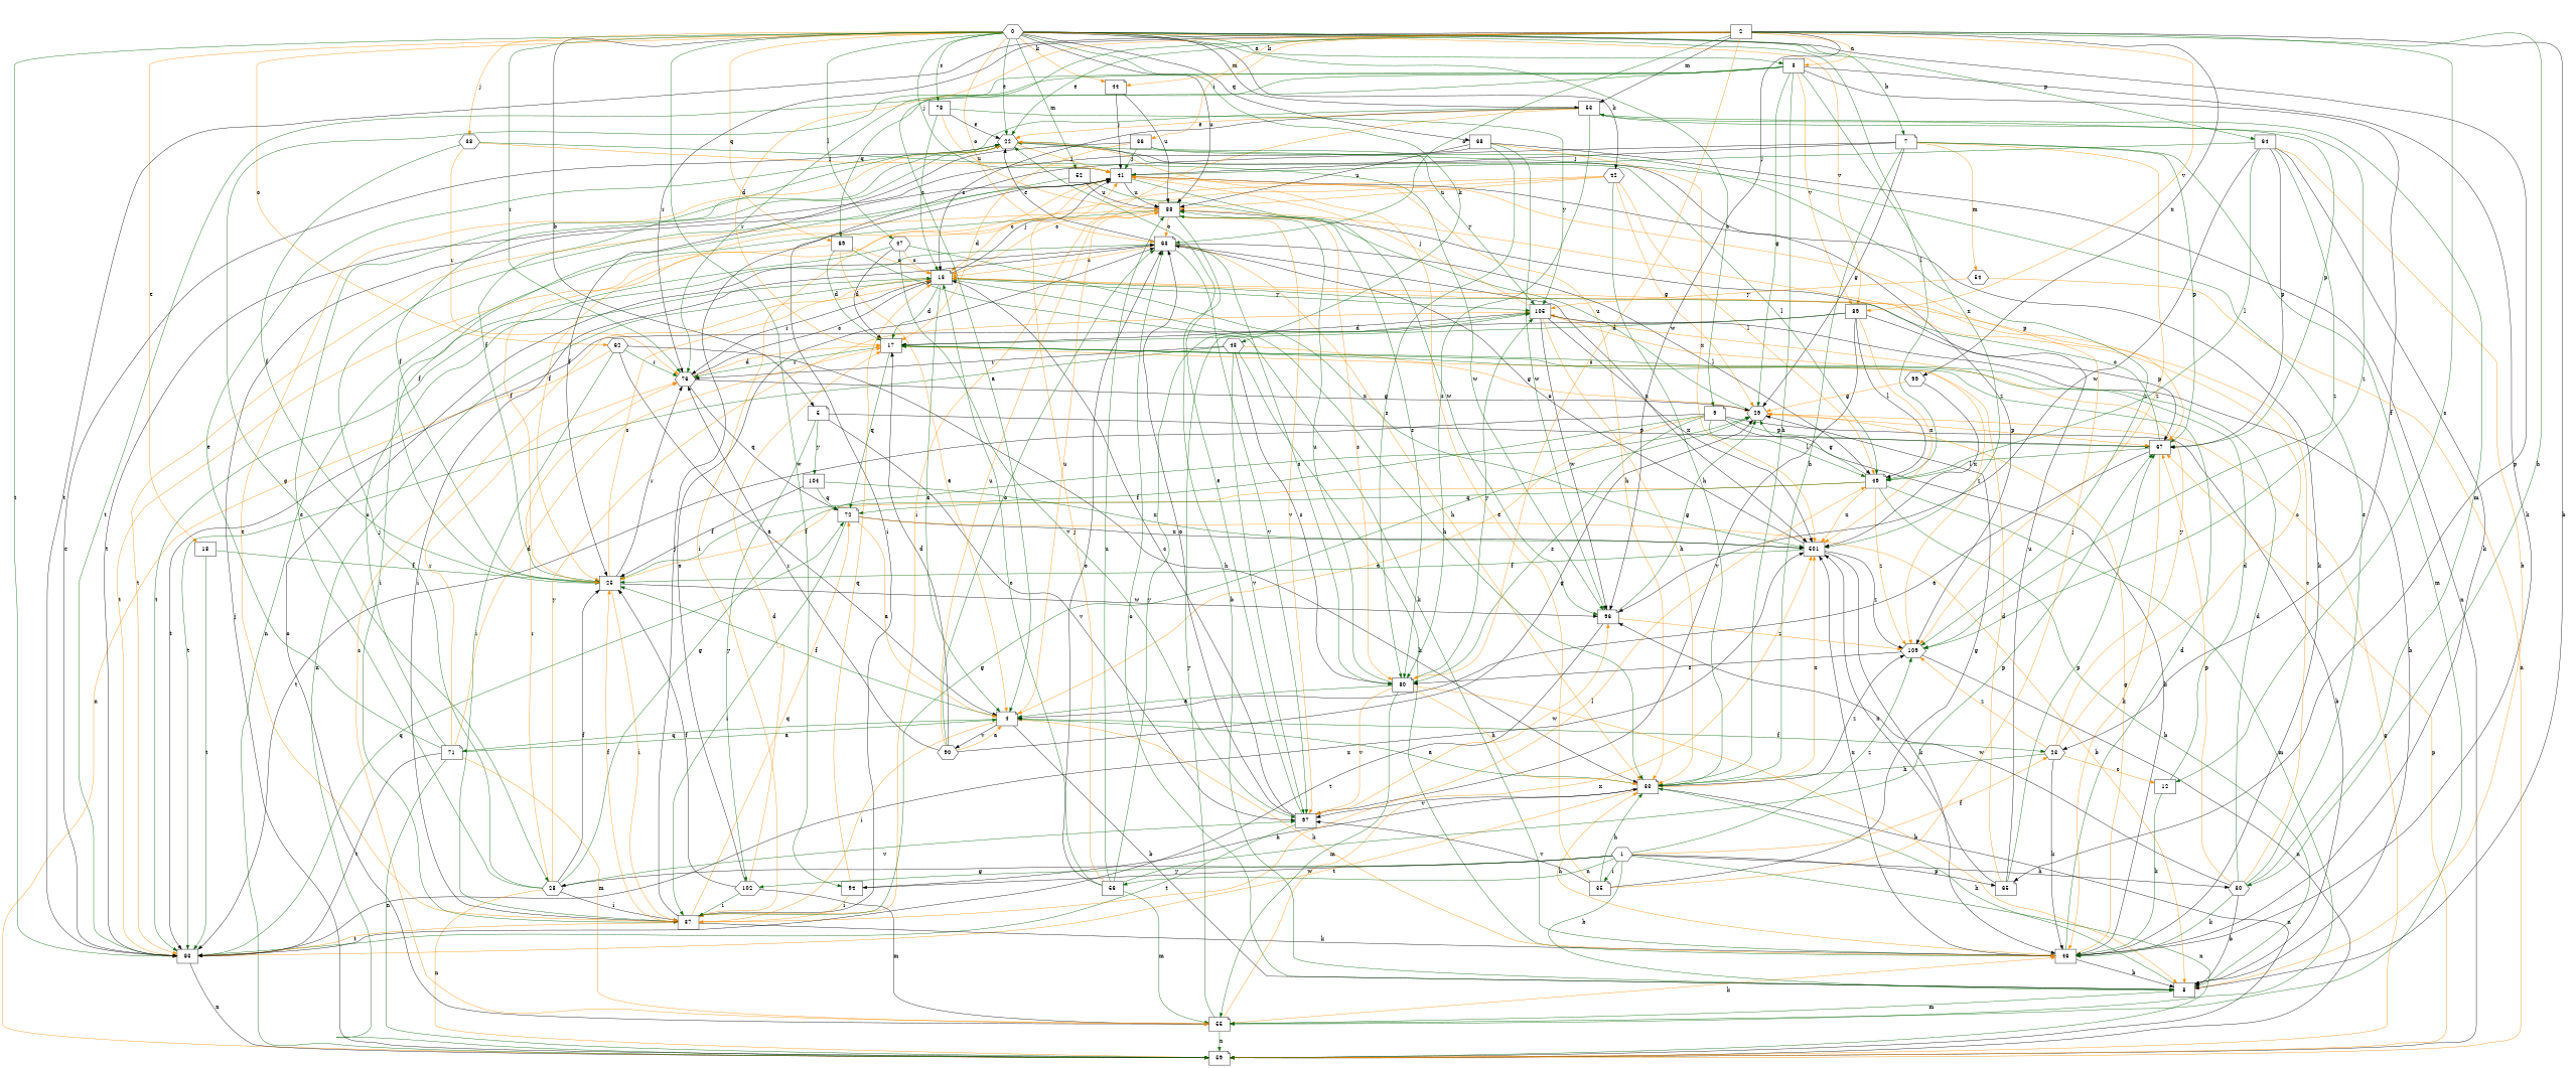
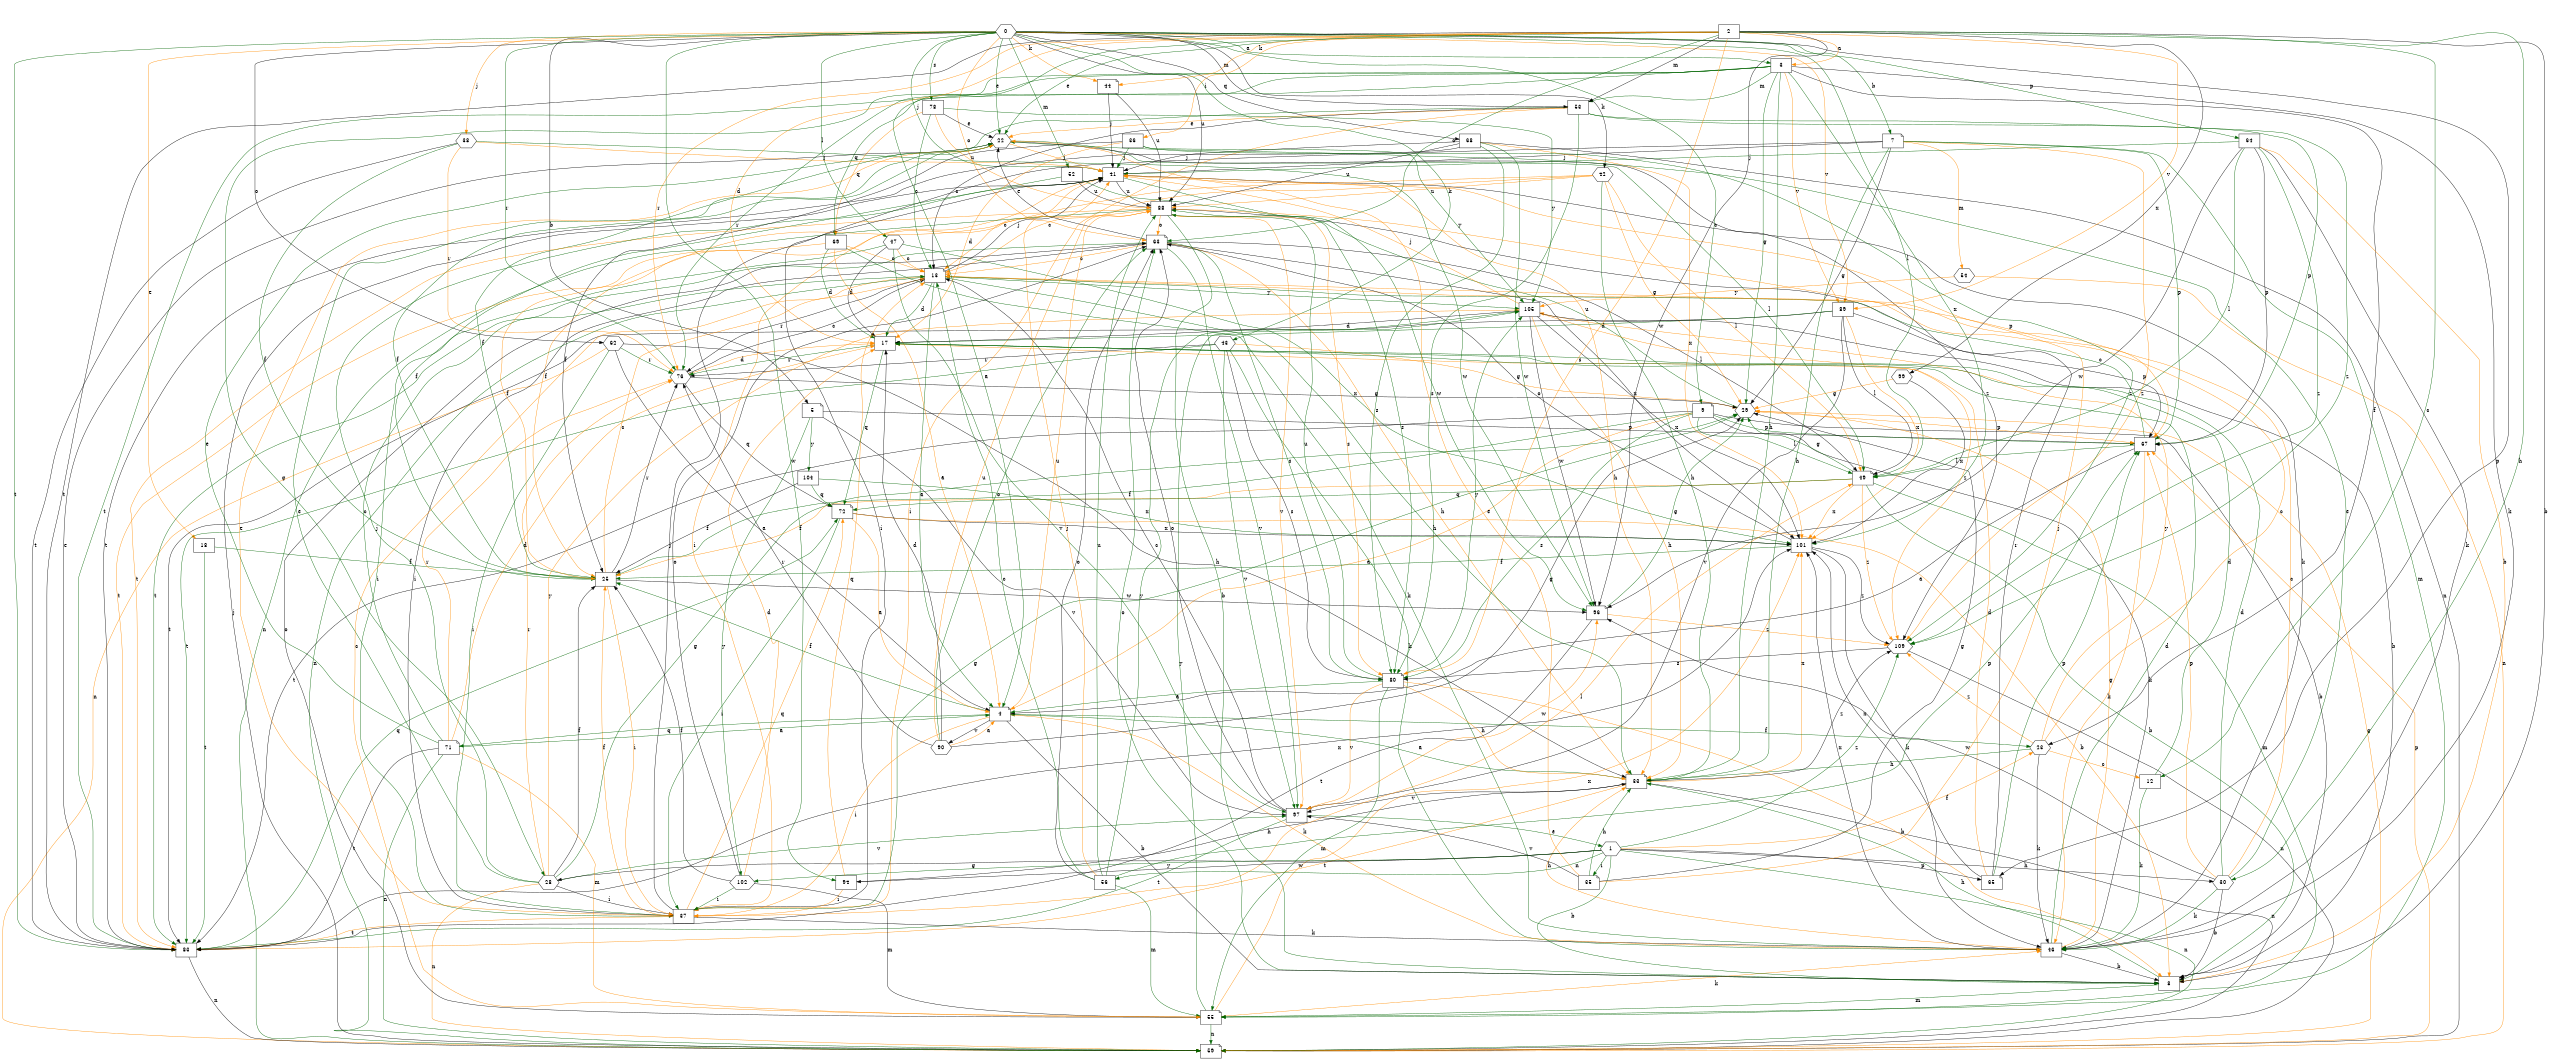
  strict digraph {
    node [shape=box]
    edge [color=darkgreen]
    0 [shape=hexagon]
    3
    5 [shape=note]
    7 [shape=note]
    9 [shape=note]
    18
    22 [shape=hexagon]
    38 [shape=hexagon]
    41
    42 [shape=hexagon]
    43 [shape=hexagon]
    44 [shape=note]
    47 [shape=hexagon]
    49 [shape=note]
    52
    53
    62 [shape=hexagon]
    63 [shape=note]
    64
    65 [shape=note]
    68
    69
    76 [shape=hexagon]
    78
    83
    88
    89
    94
    23 [shape=hexagon]
    28 [shape=hexagon]
    29 [shape=hexagon]
    33 [shape=note]
    46
-   101 [label=501]
+   101
    102 [shape=hexagon]
    67
    n37 [label=97]
    104
    109 [shape=hexagon]
    37
    54 [shape=hexagon]
    55 [shape=note]
    8
    4 [shape=note]
    80 [shape=note]
    25
    96 [shape=note]
    13 [shape=note]
    17
    72 [shape=note]
    59 [shape=note]
    105
    1 [shape=hexagon]
    30 [shape=hexagon]
    35 [shape=note]
    56
    12
    2
    36
    99 [shape=hexagon]
    71 [shape=note]
    90 [shape=hexagon]
    0 -> 3 [label=a]
    0 -> 5 [color=black label=b]
    0 -> 7 [label=b]
    0 -> 9 [label=c]
    0 -> 18 [color=darkorange label=e]
    0 -> 22 [label=e]
    0 -> 38 [color=darkorange label=j]
    0 -> 41 [label=j]
    0 -> 42 [color=black label=k]
    0 -> 43 [label=k]
    0 -> 44 [color=darkorange label=k]
    0 -> 47 [label=l]
    0 -> 49 [label=l]
    0 -> 52 [label=m]
    0 -> 53 [color=black label=m]
-   0 -> 62 [color=darkorange label=o]
+   0 -> 62 [color=black label=o]
    0 -> 63 [color=darkorange label=o]
    0 -> 64 [label=p]
    0 -> 65 [color=black label=p]
    0 -> 68 [color=black label=q]
-   0 -> 69 [color=darkorange label=q]
+   78 -> 69 [color=darkorange label=q]
    0 -> 76 [label=r]
    0 -> 78 [label=s]
    0 -> 83 [label=t]
    0 -> 88 [color=black label=u]
    0 -> 89 [color=darkorange label=v]
    0 -> 94 [label=w]
-   30 -> 53 [label=m]
+   3 -> 53 [label=m]
    3 -> 69 [label=q]
    3 -> 76 [label=r]
    3 -> 83 [label=t]
    3 -> 89 [color=darkorange label=v]
    3 -> 23 [color=black label=f]
    3 -> 28 [label=g]
    3 -> 29 [label=g]
    3 -> 33 [label=h]
    3 -> 46 [color=black label=k]
    3 -> 101 [label=x]
    5 -> 102 [label=y]
    5 -> 67 [color=black label=p]
    5 -> n37 [color=black label=v]
    5 -> 104 [label=y]
    7 -> 41 [color=black label=j]
    7 -> 29 [color=black label=g]
    7 -> 33 [label=h]
    7 -> 67 [label=p]
    7 -> 109 [color=darkorange label=z]
    7 -> 37 [color=black label=i]
    7 -> 54 [color=darkorange label=m]
    7 -> 55 [label=m]
    9 -> 49 [label=l]
    9 -> 83 [color=black label=t]
    9 -> 46 [color=black label=k]
    9 -> 67 [label=p]
    9 -> 8 [color=black label=b]
    9 -> 4 [color=darkorange label=a]
    9 -> 80 [label=s]
    9 -> 25 [label=f]
    18 -> 83 [label=t]
    18 -> 25 [label=f]
    22 -> 41 [color=darkorange label=j]
    22 -> 49 [label=l]
    22 -> 109 [color=black label=z]
    22 -> 25 [label=f]
    38 -> 41 [color=darkorange label=j]
    38 -> 76 [color=darkorange label=r]
+   38 -> 83 [color=black label=t]
    38 -> 25 [label=f]
    38 -> 96 [label=w]
    41 -> 88 [color=black label=u]
    41 -> 33 [color=darkorange label=h]
    41 -> 46 [color=black label=k]
    41 -> 37 [color=darkorange label=i]
    41 -> 80 [label=s]
    41 -> 13 [color=darkorange label=c]
    42 -> 49 [color=darkorange label=l]
    42 -> 88 [color=darkorange label=u]
    42 -> 29 [color=darkorange label=g]
    42 -> 33 [label=h]
    42 -> 25 [color=darkorange label=f]
    42 -> 13 [color=darkorange label=c]
    43 -> 76 [color=black label=r]
    43 -> 83 [label=t]
    43 -> 29 [color=darkorange label=g]
    43 -> 46 [label=k]
    43 -> n37 [label=v]
    43 -> 80 [color=black label=s]
    44 -> 41 [color=black label=j]
    44 -> 88 [color=black label=u]
    47 -> 101 [label=x]
    47 -> n37 [label=v]
    47 -> 37 [label=i]
    47 -> 13 [color=darkorange label=c]
    47 -> 17 [color=black label=d]
    49 -> 29 [label=g]
    49 -> 101 [color=darkorange label=x]
    49 -> 109 [color=darkorange label=z]
    49 -> 55 [label=m]
    49 -> 8 [label=b]
    49 -> 25 [color=darkorange label=f]
    49 -> 72 [label=q]
    52 -> 88 [color=black label=u]
    52 -> 25 [label=f]
    52 -> 96 [label=w]
    53 -> 22 [color=darkorange label=e]
    53 -> 67 [label=p]
    53 -> 109 [label=z]
    53 -> 37 [color=darkorange label=i]
    53 -> 80 [label=s]
    53 -> 25 [label=f]
    53 -> 13 [color=black label=c]
    62 -> 76 [label=r]
    62 -> 33 [color=black label=h]
    62 -> 37 [label=i]
    62 -> 4 [color=black label=a]
    62 -> 59 [color=darkorange label=n]
    63 -> 22 [color=black label=e]
    63 -> 49 [color=black label=l]
    63 -> 83 [label=t]
    63 -> 33 [color=darkorange label=h]
    63 -> 101 [color=black label=x]
    63 -> n37 [label=v]
    63 -> 37 [color=black label=i]
    63 -> 80 [label=s]
    63 -> 13 [color=darkorange label=c]
    64 -> 41 [label=j]
    64 -> 49 [label=l]
    64 -> 46 [color=black label=k]
    64 -> 67 [color=black label=p]
    64 -> 109 [label=z]
    64 -> 8 [color=darkorange label=b]
    64 -> 96 [color=black label=w]
-   65 -> 88 [color=black label=u]
+   65 -> 88 [color=black label=r]
    65 -> 101 [color=black label=x]
    65 -> 67 [label=p]
    65 -> 17 [color=darkorange label=d]
+   68 -> 41 [color=black label=j]
    68 -> 83 [color=black label=t]
    68 -> 88 [color=black label=u]
    68 -> 101 [color=darkorange label=x]
    68 -> 80 [label=s]
    68 -> 96 [label=w]
    68 -> 59 [color=black label=n]
    69 -> 83 [color=darkorange label=t]
    69 -> 46 [label=k]
    69 -> 4 [color=darkorange label=a]
    69 -> 13 [color=darkorange label=c]
    69 -> 17 [label=d]
    76 -> 29 [color=black label=g]
    76 -> 13 [color=black label=c]
    76 -> 17 [color=darkorange label=d]
    76 -> 72 [color=black label=q]
    78 -> 22 [color=black label=e]
    78 -> 88 [color=darkorange label=u]
    78 -> 13 [label=c]
    78 -> 105 [label=y]
    83 -> 22 [color=black label=e]
    83 -> 101 [color=black label=x]
    83 -> 72 [label=q]
    83 -> 59 [color=black label=n]
    88 -> 63 [color=darkorange label=o]
    88 -> 83 [color=darkorange label=t]
    88 -> 67 [color=darkorange label=p]
    88 -> n37 [color=darkorange label=v]
    88 -> 8 [label=b]
    88 -> 80 [color=darkorange label=s]
    88 -> 25 [color=darkorange label=f]
    88 -> 59 [label=n]
    89 -> 49 [color=black label=l]
    89 -> 83 [color=black label=t]
    89 -> 101 [color=darkorange label=x]
    89 -> 67 [color=black label=p]
    89 -> n37 [color=black label=v]
    89 -> 17 [label=d]
    94 -> 33 [color=black label=h]
    94 -> 37 [color=darkorange label=i]
    94 -> 13 [color=darkorange label=q]
    23 -> 33 [label=h]
    23 -> 46 [color=black label=k]
    23 -> 109 [color=darkorange label=z]
    23 -> 13 [color=darkorange label=c]
    23 -> 105 [color=darkorange label=y]
    23 -> 12 [color=darkorange label=c]
    28 -> 22 [label=e]
    28 -> 41 [label=j]
    28 -> 76 [color=darkorange label=r]
    28 -> 29 [label=g]
    28 -> n37 [label=v]
    28 -> 37 [color=black label=i]
    28 -> 25 [color=black label=f]
    28 -> 59 [color=darkorange label=n]
    28 -> 105 [color=darkorange label=y]
    29 -> 88 [label=u]
    29 -> 67 [color=darkorange label=p]
    33 -> 83 [color=darkorange label=t]
    33 -> 101 [color=darkorange label=x]
    33 -> n37 [color=black label=v]
    33 -> 109 [color=black label=z]
    33 -> 4 [label=a]
    33 -> 59 [color=black label=n]
    46 -> 29 [color=darkorange label=g]
    46 -> 33 [color=darkorange label=h]
    46 -> 101 [color=black label=x]
    46 -> 8 [color=black label=b]
    46 -> 17 [label=d]
    101 -> 63 [color=black label=o]
    101 -> 46 [color=black label=k]
    101 -> 109 [color=black label=z]
    101 -> 25 [label=f]
    102 -> 63 [color=black label=o]
    102 -> 37 [label=i]
    102 -> 55 [color=black label=m]
    102 -> 25 [color=black label=f]
    102 -> 17 [color=darkorange label=d]
    67 -> 49 [label=l]
    67 -> 46 [color=darkorange label=k]
    67 -> 4 [color=black label=a]
    67 -> 13 [label=c]
-   n37 -> 22 [label=e]
+   n37 -> 1 [label=e]
    n37 -> 63 [color=black label=o]
    n37 -> 83 [label=t]
    n37 -> 96 [color=darkorange label=w]
    n37 -> 13 [color=black label=c]
    104 -> 101 [label=x]
    104 -> 25 [color=black label=f]
    104 -> 72 [label=q]
    109 -> 80 [color=black label=s]
    109 -> 59 [color=black label=n]
    37 -> 22 [color=darkorange label=e]
    37 -> 41 [color=black label=j]
    37 -> 49 [color=darkorange label=l]
    37 -> 83 [color=darkorange label=t]
    37 -> 29 [label=g]
    37 -> 46 [color=black label=k]
    37 -> 25 [color=darkorange label=f]
    37 -> 72 [color=darkorange label=q]
    54 -> 59 [color=darkorange label=n]
    54 -> 105 [color=darkorange label=y]
    55 -> 63 [color=black label=o]
    55 -> 46 [color=darkorange label=k]
    55 -> 101 [color=darkorange label=x]
    55 -> 13 [color=darkorange label=c]
    55 -> 59 [label=n]
    55 -> 105 [label=y]
    8 -> 63 [label=o]
    8 -> 33 [label=h]
    8 -> 55 [label=m]
    4 -> 88 [color=darkorange label=u]
    4 -> 23 [label=f]
    4 -> 46 [color=darkorange label=k]
    4 -> 37 [color=darkorange label=i]
    4 -> 8 [color=black label=b]
    4 -> 25 [label=f]
    4 -> 71 [label=q]
    4 -> 90 [color=black label=v]
    80 -> 88 [label=u]
    80 -> 33 [color=darkorange label=h]
    80 -> n37 [color=darkorange label=v]
    80 -> 55 [label=m]
    80 -> 8 [color=darkorange label=b]
    80 -> 4 [label=a]
    80 -> 105 [label=y]
    25 -> 76 [color=black label=r]
    25 -> 37 [color=darkorange label=i]
    25 -> 96 [color=black label=w]
    25 -> 13 [color=darkorange label=c]
    96 -> 83 [color=black label=t]
    96 -> 29 [label=g]
    96 -> 109 [color=darkorange label=z]
    13 -> 41 [color=black label=j]
    13 -> 76 [color=black label=r]
    13 -> 33 [label=h]
    13 -> 4 [label=a]
    13 -> 17 [label=d]
    13 -> 59 [label=n]
    13 -> 105 [label=y]
    17 -> 76 [label=r]
    17 -> 72 [label=q]
    72 -> 101 [color=black label=x]
    72 -> 37 [label=i]
    72 -> 8 [color=darkorange label=b]
    72 -> 4 [color=darkorange label=a]
    59 -> 41 [color=black label=j]
    59 -> 29 [color=darkorange label=g]
    59 -> 67 [color=darkorange label=p]
    105 -> 41 [color=darkorange label=j]
    105 -> 33 [color=darkorange label=h]
    105 -> 101 [color=black label=x]
    105 -> 109 [color=darkorange label=z]
    105 -> 8 [color=black label=b]
    105 -> 96 [color=black label=w]
    105 -> 17 [color=black label=d]
    1 -> 65 [color=black label=p]
    1 -> 94 [color=black label=w]
    1 -> 23 [color=darkorange label=f]
    1 -> 28 [color=black label=g]
    1 -> 102 [label=y]
    1 -> 109 [label=z]
    1 -> 8 [label=b]
    1 -> 59 [label=n]
    1 -> 30 [color=black label=h]
    1 -> 35 [label=i]
    1 -> 56 [label=n]
    30 -> 22 [label=e]
    30 -> 46 [label=k]
    30 -> 67 [color=darkorange label=p]
    30 -> 8 [color=black label=b]
    30 -> 96 [color=black label=w]
    30 -> 13 [color=darkorange label=c]
    30 -> 17 [label=d]
    35 -> 22 [color=darkorange label=e]
    35 -> 41 [color=darkorange label=j]
    35 -> 29 [color=black label=g]
    35 -> 33 [label=h]
    35 -> n37 [color=black label=v]
    56 -> 41 [color=darkorange label=j]
    56 -> 63 [color=black label=o]
    56 -> 88 [label=u]
    56 -> 67 [label=p]
    56 -> 55 [label=m]
    56 -> 13 [label=c]
    56 -> 105 [label=y]
    12 -> 46 [label=k]
    12 -> 17 [label=d]
    2 -> 3 [color=darkorange label=a]
    2 -> 22 [label=e]
    2 -> 44 [color=darkorange label=k]
    2 -> 53 [color=black label=m]
    2 -> 63 [label=o]
-   2 -> 76 [color=black label=r]
+   2 -> 76 [color=darkorange label=r]
    2 -> 83 [color=black label=t]
    2 -> 89 [color=darkorange label=v]
    2 -> 8 [color=black label=b]
    2 -> 4 [label=a]
    2 -> 80 [color=darkorange label=s]
    2 -> 96 [color=black label=w]
    2 -> 17 [color=darkorange label=d]
    2 -> 30 [label=h]
    2 -> 12 [label=c]
    2 -> 36 [color=darkorange label=i]
    2 -> 99 [color=black label=x]
    36 -> 41 [label=j]
    36 -> 109 [label=z]
    36 -> 25 [color=black label=f]
    36 -> 17 [color=darkorange label=d]
    36 -> 105 [label=y]
    99 -> 29 [color=darkorange label=g]
    99 -> 101 [color=black label=x]
    71 -> 22 [label=e]
    71 -> 76 [color=darkorange label=r]
    71 -> 83 [color=black label=t]
    71 -> 55 [color=darkorange label=m]
    71 -> 4 [label=a]
    71 -> 13 [label=c]
    71 -> 17 [color=darkorange label=d]
    71 -> 59 [label=n]
    90 -> 63 [label=o]
    90 -> 76 [color=black label=r]
    90 -> 88 [color=darkorange label=u]
    90 -> 29 [color=black label=g]
    90 -> 4 [color=darkorange label=a]
    90 -> 17 [color=black label=d]
  }
